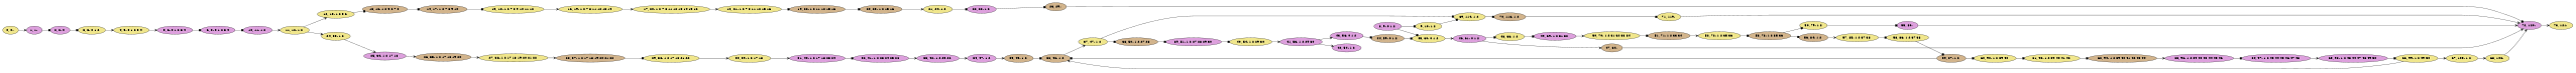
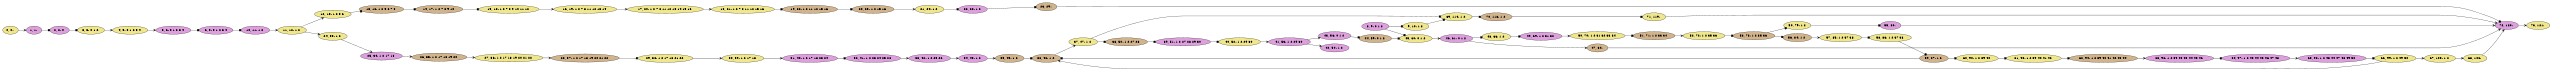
  digraph {
    rankdir=LR
    node [fillcolor=khaki style=filled]
    edge [arrowhead=box]
    n1 [label="0, 0: "]
    n2 [fillcolor=plum label="1, 1: "]
    n3 [fillcolor=plum label="2, 2: 0 "]
    n4 [label="3, 3: 0 1 2 "]
    n5 [label="4, 5: 0 1 2 3 4 "]
    n6 [fillcolor=plum label="5, 6: 0 1 2 3 4 "]
    n7 [fillcolor=plum label="6, 0: 0 1 2 3 4"]
    n8 [fillcolor=plum label="10, 11: 1 2 "]
    n9 [label="11, 12: 1 2 "]
    n10 [fillcolor=plum label="8, 9: 0 1 2 "]
    n11 [label="9, 10: 1 2 "]
    n12 [label="45, 60: 0 1 2 "]
    n13 [label="69, 114: 1 2 "]
    n14 [fillcolor=plum label="46, 61: 0 1 2 "]
    n15 [fillcolor=tan label="70, 118: 1 2 "]
    n16 [label="12, 15: 1 2 5 6 "]
    n17 [label="24, 33: 1 2 "]
    n18 [fillcolor=tan label="13, 16: 1 2 5 6 7 8 "]
    n19 [fillcolor=plum label="25, 34: 1 2 17 18 "]
    n20 [fillcolor=tan label="14, 17: 1 2 7 8 9 10 "]
    n21 [label="15, 18: 1 2 7 8 9 10 11 12 "]
    n22 [label="16, 19: 1 2 7 8 11 12 13 14 "]
    n23 [label="17, 20: 1 2 7 8 11 12 13 14 15 16 "]
    n24 [label="18, 21: 1 2 7 8 11 12 15 16 "]
    n25 [fillcolor=tan label="19, 22: 1 2 11 12 15 16 "]
    n26 [fillcolor=tan label="20, 23: 1 2 15 16 "]
    n27 [label="21, 24: 1 2 "]
    n28 [fillcolor=plum label="22, 28: 1 2 "]
    n29 [fillcolor=tan label="23, 29: "]
    n30 [fillcolor=plum label="72, 120: "]
    n31 [label="73, 121: "]
    n32 [fillcolor=tan label="26, 35: 1 2 17 18 19 20 "]
    n33 [label="27, 36: 1 2 17 18 19 20 21 22 "]
    n34 [fillcolor=tan label="28, 37: 1 2 17 18 19 20 21 22 "]
    n35 [label="29, 38: 1 2 17 18 21 22 "]
    n36 [label="30, 39: 1 2 17 18 "]
    n37 [fillcolor=plum label="31, 40: 1 2 17 18 23 24 "]
    n38 [fillcolor=plum label="32, 41: 1 2 23 24 25 26 "]
    n39 [fillcolor=plum label="33, 42: 1 2 25 26 "]
-   n40 [fillcolor=plum label="34, 47: 1 2"]
+   n40 [fillcolor=plum label="34, 43: 1 2 "]
    n41 [fillcolor=tan label="35, 45: 1 2 "]
    n42 [fillcolor=tan label="36, 46: 1 2 "]
    n43 [label="37, 47: 1 2 "]
    n44 [fillcolor=tan label="38, 50: 1 2 27 28 "]
    n45 [fillcolor=plum label="39, 51: 1 2 27 28 29 30 "]
-   n46 [label="40, 54: 1 2 29 30"]
+   n46 [label="40, 52: 1 2 29 30 "]
    n47 [fillcolor=plum label="41, 53: 1 2 29 30 "]
    n48 [fillcolor=plum label="42, 54: 1 2 "]
    n49 [fillcolor=plum label="43, 56: 0 1 2 "]
    n50 [fillcolor=tan label="44, 59: 0 1 2 "]
    n51 [fillcolor=tan label="47, 64: "]
    n52 [label="48, 66: 1 2 "]
    n53 [fillcolor=plum label="49, 69: 1 2 31 32 "]
    n54 [label="50, 70: 1 2 31 32 33 34 "]
    n55 [fillcolor=tan label="51, 71: 1 2 33 34 "]
    n56 [label="52, 72: 1 2 35 36 "]
    n57 [fillcolor=tan label="53, 73: 1 2 35 36 "]
    n58 [label="50, 79: 1 2"]
    n59 [fillcolor=tan label="56, 84: 1 2 "]
    n60 [fillcolor=plum label="55, 80: "]
    n61 [label="57, 85: 1 2 37 38 "]
    n62 [label="58, 86: 1 2 37 38 "]
    n63 [fillcolor=tan label="59, 87: 1 2 "]
    n64 [label="60, 90: 1 2 39 40 "]
    n65 [label="61, 93: 1 2 39 40 41 42 "]
    n66 [fillcolor=tan label="62, 94: 1 2 39 40 41 42 43 44 "]
    n67 [fillcolor=plum label="63, 96: 1 2 39 40 43 44 45 46 "]
    n68 [fillcolor=plum label="64, 97: 1 2 43 44 45 46 47 48 "]
    n69 [fillcolor=plum label="65, 98: 1 2 43 44 47 48 49 50 "]
    n70 [label="66, 99: 1 2 49 50 "]
    n71 [label="67, 105: 1 2 "]
    n72 [label="68, 106: "]
    n73 [label="71, 119: "]
    n1 -> n2 [arrowhead=vee]
    n2 -> n3
    n3 -> n4
    n4 -> n5 [arrowhead=vee]
    n5 -> n6 [arrowhead=vee]
    n6 -> n7
    n7 -> n8
    n8 -> n9 [arrowhead=vee]
    n9 -> n16 [arrowhead=vee]
    n9 -> n17 [arrowhead=vee]
    n10 -> n11
    n10 -> n12
    n11 -> n13
    n12 -> n14 [arrowhead=vee]
    n13 -> n15
    n14 -> n51 [arrowhead=vee]
    n14 -> n52
    n15 -> n73
    n16 -> n18
    n17 -> n19 [arrowhead=vee]
    n18 -> n20
    n19 -> n32 [arrowhead=vee]
    n20 -> n21
    n21 -> n22 [arrowhead=vee]
    n22 -> n23 [arrowhead=vee]
    n23 -> n24 [arrowhead=vee]
    n24 -> n25
    n25 -> n26
    n26 -> n27 [arrowhead=vee]
    n27 -> n28
    n28 -> n29
    n29 -> n30
    n30 -> n31 [arrowhead=vee]
    n32 -> n33 [arrowhead=vee]
    n33 -> n34 [arrowhead=vee]
    n34 -> n35
    n35 -> n36 [arrowhead=vee]
    n36 -> n37 [arrowhead=vee]
    n37 -> n38
    n38 -> n39 [arrowhead=vee]
    n39 -> n40 [arrowhead=vee]
    n40 -> n41 [arrowhead=vee]
    n41 -> n42
    n42 -> n43 [arrowhead=vee]
    n43 -> n13
    n43 -> n44
    n44 -> n45
    n45 -> n46
    n46 -> n47 [arrowhead=vee]
    n47 -> n48 [arrowhead=vee]
    n47 -> n49 [arrowhead=vee]
    n49 -> n50
    n50 -> n12
    n51 -> n30 [arrowhead=vee]
    n52 -> n53
    n53 -> n54 [arrowhead=vee]
    n54 -> n55
    n55 -> n56 [arrowhead=vee]
    n56 -> n57
    n57 -> n58
    n57 -> n59
    n58 -> n60
    n59 -> n61 [arrowhead=vee]
    n60 -> n30 [arrowhead=vee]
    n61 -> n62
    n62 -> n63
    n63 -> n42
    n63 -> n64
    n64 -> n65
    n65 -> n66
    n66 -> n67 [arrowhead=vee]
    n67 -> n68
    n68 -> n69 [arrowhead=vee]
    n69 -> n70
    n70 -> n42 [arrowhead=vee]
    n70 -> n71 [arrowhead=vee]
    n71 -> n72 [arrowhead=vee]
    n72 -> n30 [arrowhead=vee]
    n73 -> n30 [arrowhead=vee]
  }
